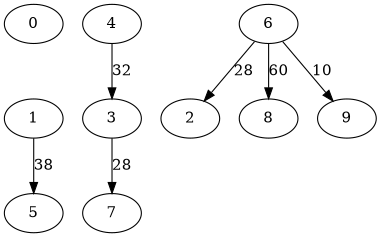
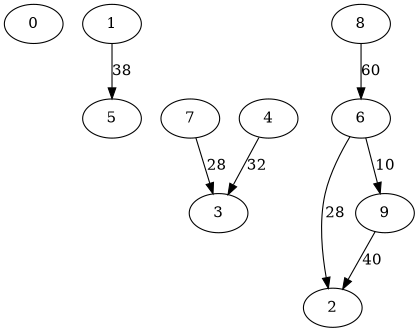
  digraph {
    rankdir=TB
    ranksep=equally
    0
    1
    5
    7
    3
    2
    4
    6
    8
    9
    subgraph sub_1 {
      rank=same
      0
    }
    subgraph sub_2 {
      rank=same
      1
    }
    subgraph sub_3 {
      rank=same
      5
      7
    }
    subgraph sub_4 {
      rank=same
      3
    }
    subgraph sub_5 {
      rank=same
      2
    }
    subgraph sub_6 {
      rank=same
      4
    }
    subgraph sub_7 {
      rank=same
    }
    subgraph sub_8 {
      rank=same
      6
    }
    subgraph sub_9 {
      rank=same
      8
    }
    subgraph sub_10 {
      rank=same
      9
    }
    subgraph sub_11 {
      rank=same
    }
    1 -> 5 [label=38]
-   3 -> 7 [label=28]
+   7 -> 3 [label=28]
    4 -> 3 [label=32]
    6 -> 2 [label=28]
-   6 -> 8 [label=60]
+   8 -> 6 [label=60]
    6 -> 9 [label=10]
+   9 -> 2 [label=40]
  }
